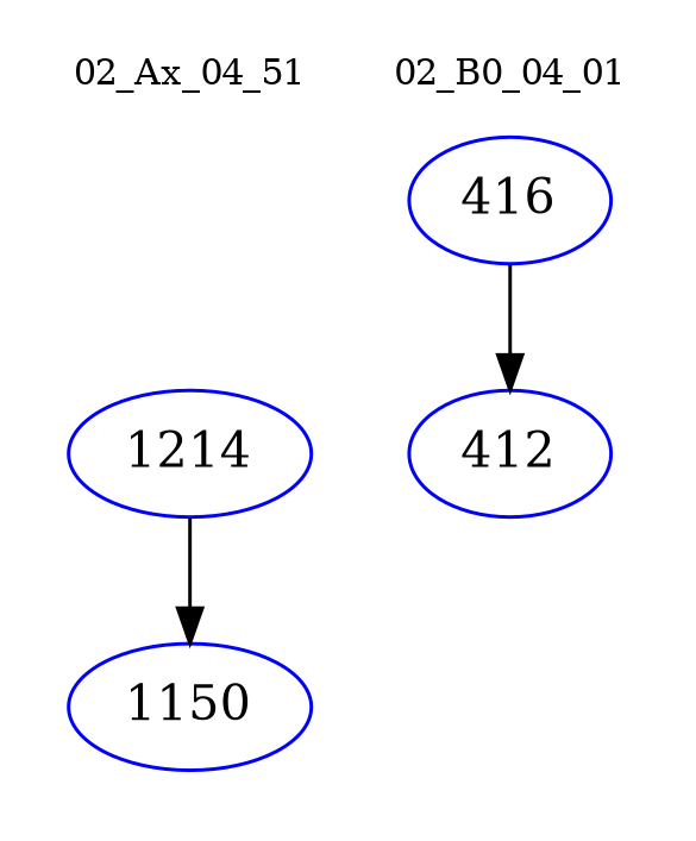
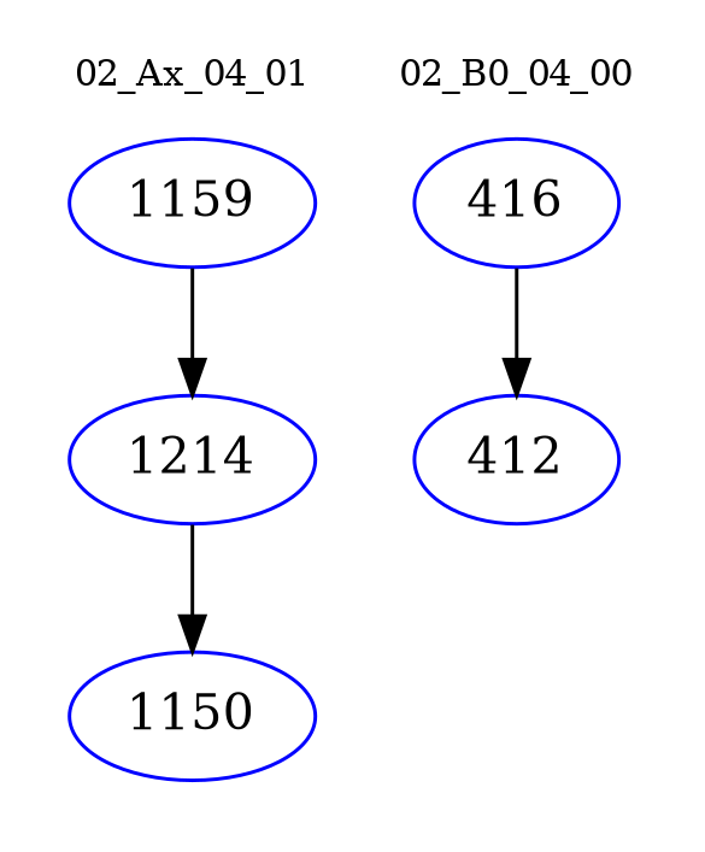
  digraph {
    node [color=blue]
    edge [color=black]
+   n1 [label=1159]
    n2 [label=1150]
    n3 [label=1214]
    n4 [label=416]
    n5 [label=412]
    subgraph cluster_1 {
      color=white
      fontsize=10
-     label="02_Ax_04_51"
+     label="02_Ax_04_01"
+     n1
      n2
      n3
    }
    subgraph cluster_2 {
      color=white
      fontsize=10
-     label="02_B0_04_01"
+     label="02_B0_04_00"
      n4
      n5
    }
+   n1 -> n3
    n3 -> n2
    n4 -> n5
  }
